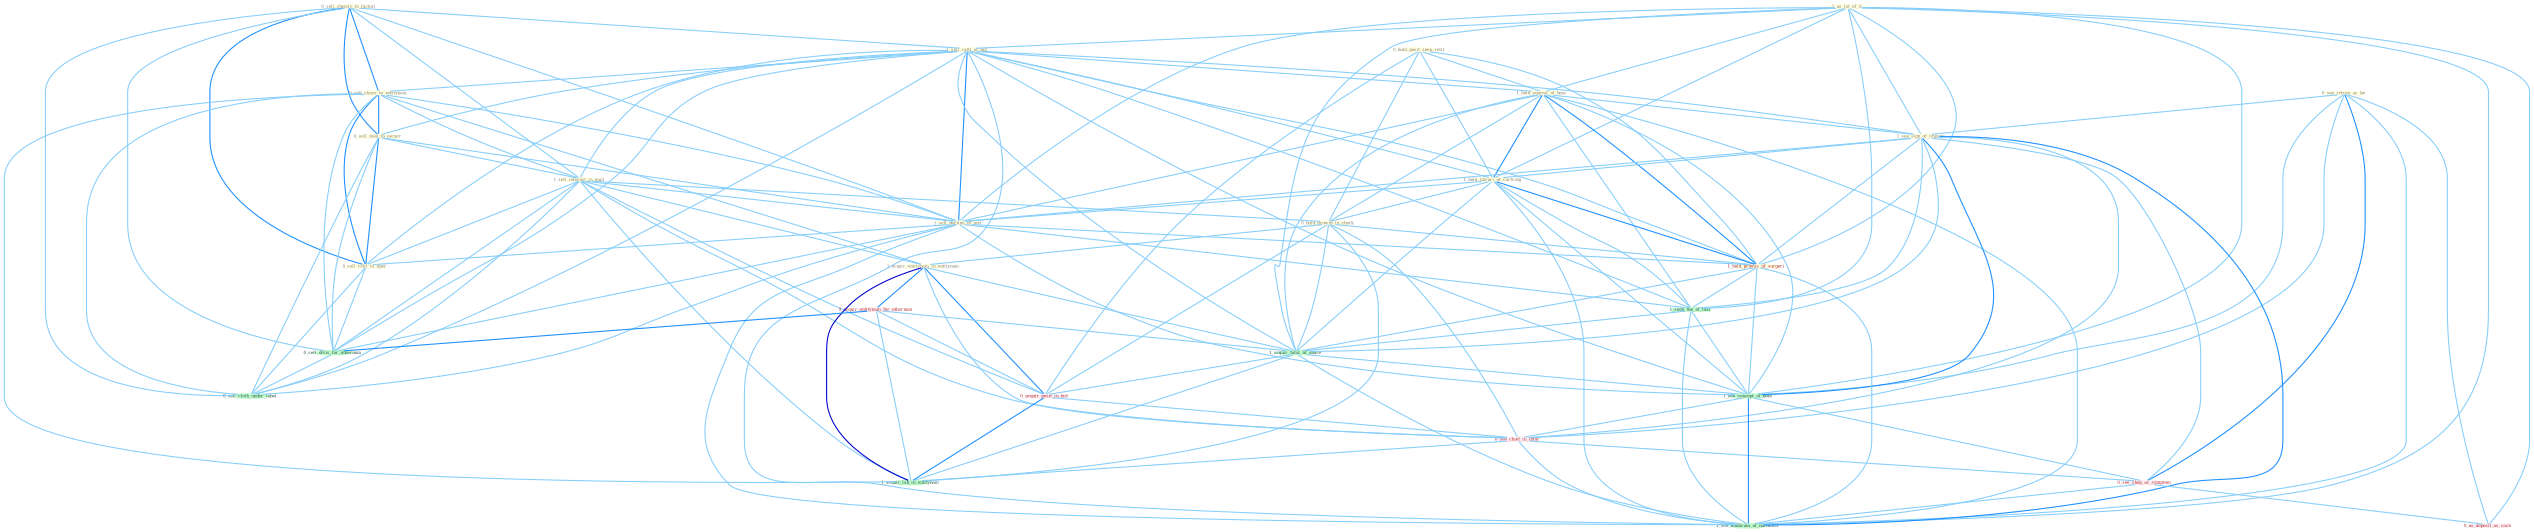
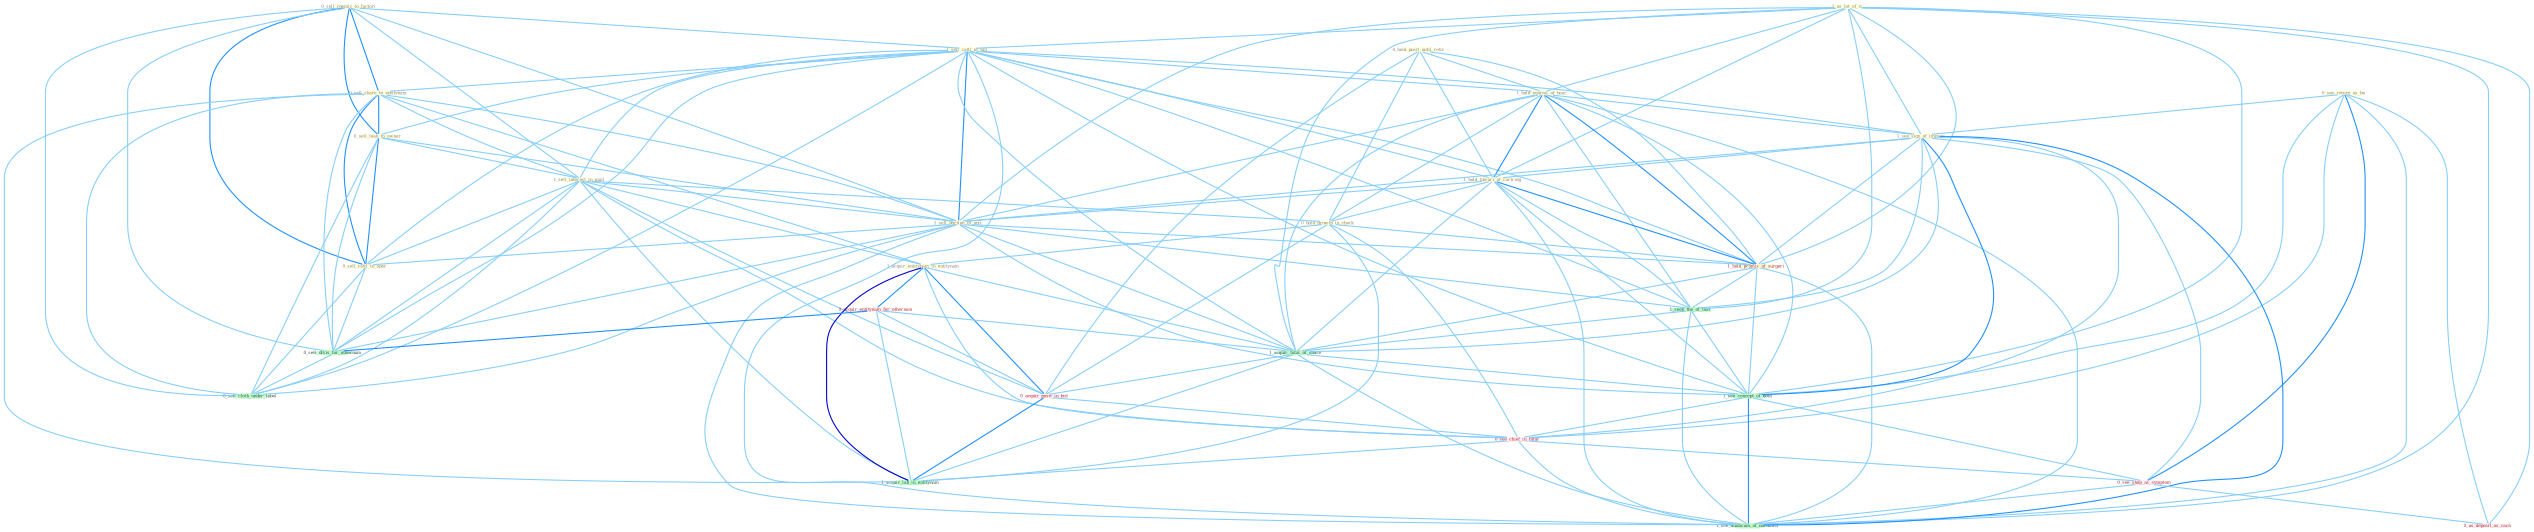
  graph {
    node [color="#ffffe0" fixedsize=true fontcolor="#8b7d6b" fontsize=4 shape=house style=filled]
    edge [color="#87cefa" w=1]
    "0_sell_chemic_to_factori " [height=.06 width=.5]
    "1_us_lot_of_it " [height=.06 shape=hexagon width=.5]
    "0_see_return_as_be " [height=.06 width=.5]
-   "0_hold_posit_until_retir " [height=.06 shape=hexagon width=.5 label="0_hold_posit_seen_retir"]
+   "0_hold_posit_until_retir " [height=.06 shape=hexagon width=.5]
    n5 [height=.06 label="1_sell_cattl_of_bill" width=.5]
    "1_hold_equival_of_hear " [height=.06 shape=hexagon width=.5]
    "1_see_sign_of_improv " [height=.06 shape=hexagon width=.5]
    "0_sell_share_to_entitynam " [height=.06 shape=hexagon width=.5]
    "1_hold_librari_of_cartridg " [height=.06 shape=hexagon width=.5]
    "0_sell_loan_to_owner " [height=.06 width=.5]
    "1_sell_interest_in_mall " [height=.06 width=.5]
    "1_sell_portion_of_unit " [height=.06 width=.5]
    "0_hold_growth_in_check " [height=.06 width=.5]
    "0_sell_cattl_to_oper " [height=.06 width=.5]
    "1_hold_promis_of_surgeri " [fontcolor="#b22222" height=.06 width=.5]
    "1_acquir_entitynam_in_entitynam " [height=.06 width=.5]
    "0_acquir_entitynam_for_othernum " [color="#fff0f5" fontcolor="#b22222" height=.06 width=.5]
    "0_acquir_posit_in_bid " [color="#fff0f5" fontcolor="#b22222" height=.06 width=.5]
    "0_see_chief_in_futur " [color="#fff0f5" fontcolor="#b22222" height=.06 shape=hexagon width=.5]
    "0_see_shop_as_symptom " [color="#fff0f5" fontcolor="#b22222" height=.06 shape=hexagon width=.5]
    "0_us_deposit_as_cach " [color="#fff0f5" fontcolor="#b22222" height=.06 width=.5]
    "0_sell_divis_for_othernum " [color="#BDFCC9" fontcolor="#2f4f4f" height=.06 shape=hexagon width=.5]
    "0_sell_cloth_under_label " [color="#BDFCC9" fontcolor="#2f4f4f" height=.06 shape=hexagon width=.5]
    "1_seen_the_of_that " [color="#BDFCC9" fontcolor="#2f4f4f" height=.06 width=.5]
    "1_acquir_total_of_share " [color="#BDFCC9" fontcolor="#2f4f4f" height=.06 shape=hexagon width=.5]
    "1_see_concept_of_both " [color="#BDFCC9" fontcolor="#2f4f4f" height=.06 shape=hexagon width=.5]
    "1_see_modicum_of_normalci " [color="#BDFCC9" fontcolor="#2f4f4f" height=.06 shape=hexagon width=.5]
    "1_acquir_lab_in_entitynam " [color="#BDFCC9" fontcolor="#2f4f4f" height=.06 shape=hexagon width=.5]
    subgraph sub_1 {
      "0_sell_chemic_to_factori "
      "1_us_lot_of_it "
      "0_see_return_as_be "
      "0_hold_posit_until_retir "
      n5
      "1_hold_equival_of_hear "
      "1_see_sign_of_improv "
      "0_sell_share_to_entitynam "
      "1_hold_librari_of_cartridg "
      "0_sell_loan_to_owner "
      "1_sell_interest_in_mall "
      "1_sell_portion_of_unit "
      "0_hold_growth_in_check "
      "0_sell_cattl_to_oper "
      "1_hold_promis_of_surgeri "
      "1_acquir_entitynam_in_entitynam "
    }
    subgraph sub_2 {
      "0_acquir_entitynam_for_othernum "
      "0_acquir_posit_in_bid "
      "0_see_chief_in_futur "
      "0_see_shop_as_symptom "
      "0_us_deposit_as_cach "
    }
    "0_sell_chemic_to_factori " -- n5
    "0_sell_chemic_to_factori " -- "0_sell_share_to_entitynam " [color="#1e90ff" w=2]
    "0_sell_chemic_to_factori " -- "0_sell_loan_to_owner " [color="#1e90ff" w=2]
    "0_sell_chemic_to_factori " -- "1_sell_interest_in_mall "
    "0_sell_chemic_to_factori " -- "1_sell_portion_of_unit "
    "0_sell_chemic_to_factori " -- "0_sell_cattl_to_oper " [color="#1e90ff" w=2]
    "0_sell_chemic_to_factori " -- "0_sell_divis_for_othernum "
    "0_sell_chemic_to_factori " -- "0_sell_cloth_under_label "
    "1_us_lot_of_it " -- n5
    "1_us_lot_of_it " -- "1_hold_equival_of_hear "
    "1_us_lot_of_it " -- "1_see_sign_of_improv "
    "1_us_lot_of_it " -- "1_hold_librari_of_cartridg "
    "1_us_lot_of_it " -- "1_sell_portion_of_unit "
    "1_us_lot_of_it " -- "1_hold_promis_of_surgeri "
    "1_us_lot_of_it " -- "0_us_deposit_as_cach "
    "1_us_lot_of_it " -- "1_seen_the_of_that "
    "1_us_lot_of_it " -- "1_acquir_total_of_share "
    "1_us_lot_of_it " -- "1_see_concept_of_both "
    "1_us_lot_of_it " -- "1_see_modicum_of_normalci "
    "0_see_return_as_be " -- "1_see_sign_of_improv "
    "0_see_return_as_be " -- "0_see_chief_in_futur "
    "0_see_return_as_be " -- "0_see_shop_as_symptom " [color="#1e90ff" w=2]
    "0_see_return_as_be " -- "0_us_deposit_as_cach "
    "0_see_return_as_be " -- "1_see_concept_of_both "
    "0_see_return_as_be " -- "1_see_modicum_of_normalci "
    "0_hold_posit_until_retir " -- "1_hold_equival_of_hear "
    "0_hold_posit_until_retir " -- "1_hold_librari_of_cartridg "
    "0_hold_posit_until_retir " -- "0_hold_growth_in_check "
    "0_hold_posit_until_retir " -- "1_hold_promis_of_surgeri "
    "0_hold_posit_until_retir " -- "0_acquir_posit_in_bid "
    n5 -- "1_hold_equival_of_hear "
    n5 -- "1_see_sign_of_improv "
    n5 -- "0_sell_share_to_entitynam "
    n5 -- "1_hold_librari_of_cartridg "
    n5 -- "0_sell_loan_to_owner "
    n5 -- "1_sell_interest_in_mall "
    n5 -- "1_sell_portion_of_unit " [color="#1e90ff" w=2]
    n5 -- "0_sell_cattl_to_oper "
    n5 -- "1_hold_promis_of_surgeri "
    n5 -- "0_sell_divis_for_othernum "
    n5 -- "0_sell_cloth_under_label "
    n5 -- "1_seen_the_of_that "
    n5 -- "1_acquir_total_of_share "
    n5 -- "1_see_concept_of_both "
    n5 -- "1_see_modicum_of_normalci "
    "1_hold_equival_of_hear " -- "1_see_sign_of_improv "
    "1_hold_equival_of_hear " -- "1_hold_librari_of_cartridg " [color="#1e90ff" w=2]
    "1_hold_equival_of_hear " -- "1_sell_portion_of_unit "
    "1_hold_equival_of_hear " -- "0_hold_growth_in_check "
    "1_hold_equival_of_hear " -- "1_hold_promis_of_surgeri " [color="#1e90ff" w=2]
    "1_hold_equival_of_hear " -- "1_seen_the_of_that "
    "1_hold_equival_of_hear " -- "1_acquir_total_of_share "
    "1_hold_equival_of_hear " -- "1_see_concept_of_both "
    "1_hold_equival_of_hear " -- "1_see_modicum_of_normalci "
    "1_see_sign_of_improv " -- "1_hold_librari_of_cartridg "
    "1_see_sign_of_improv " -- "1_sell_portion_of_unit "
    "1_see_sign_of_improv " -- "1_hold_promis_of_surgeri "
    "1_see_sign_of_improv " -- "0_see_chief_in_futur "
    "1_see_sign_of_improv " -- "0_see_shop_as_symptom "
    "1_see_sign_of_improv " -- "1_seen_the_of_that "
    "1_see_sign_of_improv " -- "1_acquir_total_of_share "
    "1_see_sign_of_improv " -- "1_see_concept_of_both " [color="#1e90ff" w=2]
    "1_see_sign_of_improv " -- "1_see_modicum_of_normalci " [color="#1e90ff" w=2]
    "0_sell_share_to_entitynam " -- "0_sell_loan_to_owner " [color="#1e90ff" w=2]
    "0_sell_share_to_entitynam " -- "1_sell_interest_in_mall "
    "0_sell_share_to_entitynam " -- "1_sell_portion_of_unit "
    "0_sell_share_to_entitynam " -- "0_sell_cattl_to_oper " [color="#1e90ff" w=2]
    "0_sell_share_to_entitynam " -- "1_acquir_entitynam_in_entitynam "
    "0_sell_share_to_entitynam " -- "0_sell_divis_for_othernum "
    "0_sell_share_to_entitynam " -- "0_sell_cloth_under_label "
    "0_sell_share_to_entitynam " -- "1_acquir_lab_in_entitynam "
    "1_hold_librari_of_cartridg " -- "1_sell_portion_of_unit "
    "1_hold_librari_of_cartridg " -- "0_hold_growth_in_check "
    "1_hold_librari_of_cartridg " -- "1_hold_promis_of_surgeri " [color="#1e90ff" w=2]
    "1_hold_librari_of_cartridg " -- "1_seen_the_of_that "
    "1_hold_librari_of_cartridg " -- "1_acquir_total_of_share "
    "1_hold_librari_of_cartridg " -- "1_see_concept_of_both "
    "1_hold_librari_of_cartridg " -- "1_see_modicum_of_normalci "
    "0_sell_loan_to_owner " -- "1_sell_interest_in_mall "
    "0_sell_loan_to_owner " -- "1_sell_portion_of_unit "
    "0_sell_loan_to_owner " -- "0_sell_cattl_to_oper " [color="#1e90ff" w=2]
    "0_sell_loan_to_owner " -- "0_sell_divis_for_othernum "
    "0_sell_loan_to_owner " -- "0_sell_cloth_under_label "
    "1_sell_interest_in_mall " -- "1_sell_portion_of_unit "
    "1_sell_interest_in_mall " -- "0_hold_growth_in_check "
    "1_sell_interest_in_mall " -- "0_sell_cattl_to_oper "
    "1_sell_interest_in_mall " -- "1_acquir_entitynam_in_entitynam "
    "1_sell_interest_in_mall " -- "0_acquir_posit_in_bid "
    "1_sell_interest_in_mall " -- "0_see_chief_in_futur "
    "1_sell_interest_in_mall " -- "0_sell_divis_for_othernum "
    "1_sell_interest_in_mall " -- "0_sell_cloth_under_label "
    "1_sell_interest_in_mall " -- "1_acquir_lab_in_entitynam "
    "1_sell_portion_of_unit " -- "0_sell_cattl_to_oper "
    "1_sell_portion_of_unit " -- "1_hold_promis_of_surgeri "
    "1_sell_portion_of_unit " -- "0_sell_divis_for_othernum "
    "1_sell_portion_of_unit " -- "0_sell_cloth_under_label "
    "1_sell_portion_of_unit " -- "1_seen_the_of_that "
-   "0_hold_growth_in_check " -- "1_acquir_total_of_share "
+   "1_sell_portion_of_unit " -- "1_acquir_total_of_share "
    "1_sell_portion_of_unit " -- "1_see_concept_of_both "
    "1_sell_portion_of_unit " -- "1_see_modicum_of_normalci "
    "0_hold_growth_in_check " -- "1_hold_promis_of_surgeri "
    "0_hold_growth_in_check " -- "1_acquir_entitynam_in_entitynam "
    "0_hold_growth_in_check " -- "0_acquir_posit_in_bid "
    "0_hold_growth_in_check " -- "0_see_chief_in_futur "
    "0_hold_growth_in_check " -- "1_acquir_lab_in_entitynam "
    "0_sell_cattl_to_oper " -- "0_sell_divis_for_othernum "
    "0_sell_cattl_to_oper " -- "0_sell_cloth_under_label "
    "1_hold_promis_of_surgeri " -- "1_seen_the_of_that "
    "1_hold_promis_of_surgeri " -- "1_acquir_total_of_share "
    "1_hold_promis_of_surgeri " -- "1_see_concept_of_both "
    "1_hold_promis_of_surgeri " -- "1_see_modicum_of_normalci "
    "1_acquir_entitynam_in_entitynam " -- "0_acquir_entitynam_for_othernum " [color="#1e90ff" w=2]
    "1_acquir_entitynam_in_entitynam " -- "0_acquir_posit_in_bid " [color="#1e90ff" w=2]
    "1_acquir_entitynam_in_entitynam " -- "0_see_chief_in_futur "
    "1_acquir_entitynam_in_entitynam " -- "1_acquir_total_of_share "
    "1_acquir_entitynam_in_entitynam " -- "1_acquir_lab_in_entitynam " [color="#0000cd" w=3]
    "0_acquir_entitynam_for_othernum " -- "0_acquir_posit_in_bid "
    "0_acquir_entitynam_for_othernum " -- "0_sell_divis_for_othernum " [color="#1e90ff" w=2]
    "0_acquir_entitynam_for_othernum " -- "1_acquir_total_of_share "
    "0_acquir_entitynam_for_othernum " -- "1_acquir_lab_in_entitynam "
    "0_acquir_posit_in_bid " -- "0_see_chief_in_futur "
    "0_acquir_posit_in_bid " -- "1_acquir_lab_in_entitynam " [color="#1e90ff" w=2]
    "0_see_chief_in_futur " -- "0_see_shop_as_symptom "
    "0_see_chief_in_futur " -- "1_see_modicum_of_normalci "
    "0_see_chief_in_futur " -- "1_acquir_lab_in_entitynam "
    "0_see_shop_as_symptom " -- "0_us_deposit_as_cach "
    "0_see_shop_as_symptom " -- "1_see_modicum_of_normalci "
    "0_sell_divis_for_othernum " -- "0_sell_cloth_under_label "
    "1_seen_the_of_that " -- "1_acquir_total_of_share "
    "1_seen_the_of_that " -- "1_see_concept_of_both "
    "1_seen_the_of_that " -- "1_see_modicum_of_normalci "
    "1_acquir_total_of_share " -- "0_acquir_posit_in_bid "
    "1_acquir_total_of_share " -- "1_see_concept_of_both "
    "1_acquir_total_of_share " -- "1_see_modicum_of_normalci "
    "1_acquir_total_of_share " -- "1_acquir_lab_in_entitynam "
    "1_see_concept_of_both " -- "0_see_chief_in_futur "
    "1_see_concept_of_both " -- "0_see_shop_as_symptom "
    "1_see_concept_of_both " -- "1_see_modicum_of_normalci " [color="#1e90ff" w=2]
  }
